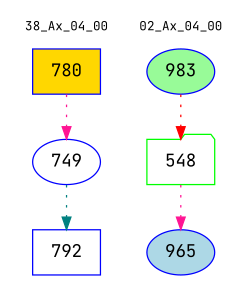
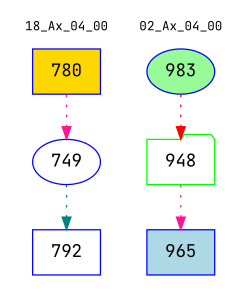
  digraph {
    fontname="JetBrains Mono"
    node [color=blue fillcolor=white fontname="JetBrains Mono" shape=box style=filled]
    edge [color=deeppink fontname="JetBrains Mono" style=dotted]
    n1 [fillcolor=gold label=780]
    n2 [label=749 shape=ellipse]
    n3 [label=792]
    n4 [fillcolor=palegreen label=983 shape=ellipse]
-   n5 [color=green label=548 shape=folder]
-   n6 [fillcolor=lightblue label=965 shape=ellipse]
+   n5 [color=green label=948 shape=folder]
+   n6 [fillcolor=lightblue label=965]
    subgraph cluster_1 {
      color=white
      fontsize=10
-     label="38_Ax_04_00"
+     label="18_Ax_04_00"
      n1
      n2
      n3
    }
    subgraph cluster_2 {
      color=white
      fontsize=10
      label="02_Ax_04_00"
      n4
      n5
      n6
    }
    n1 -> n2
    n2 -> n3 [color=teal]
    n4 -> n5 [color=red]
    n5 -> n6
  }
